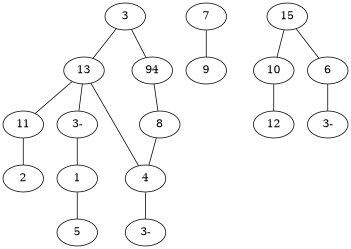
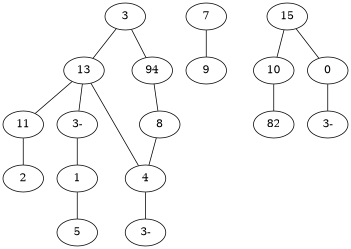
  graph {
    n1 [label=3]
    n2 [label=13]
    n3 [label=94]
    n4 [label=11]
    n5 [label="3-"]
    n6 [label=4]
    n7 [label=8]
    n8 [label=2]
    n9 [label=1]
    n10 [label="3-"]
    n11 [label=7]
    n12 [label=9]
    n13 [label=5]
    n14 [label=15]
    n15 [label=10]
-   n16 [label=6]
-   n17 [label=12]
+   n16 [label=0]
+   n17 [label=82]
    n18 [label="3-"]
    n1 -- n2
    n1 -- n3
    n2 -- n4
    n2 -- n5
    n2 -- n6
    n3 -- n7
    n4 -- n8
    n5 -- n9
    n6 -- n10
    n7 -- n6
    n9 -- n13
    n11 -- n12
    n14 -- n15
    n14 -- n16
    n15 -- n17
    n16 -- n18
  }
